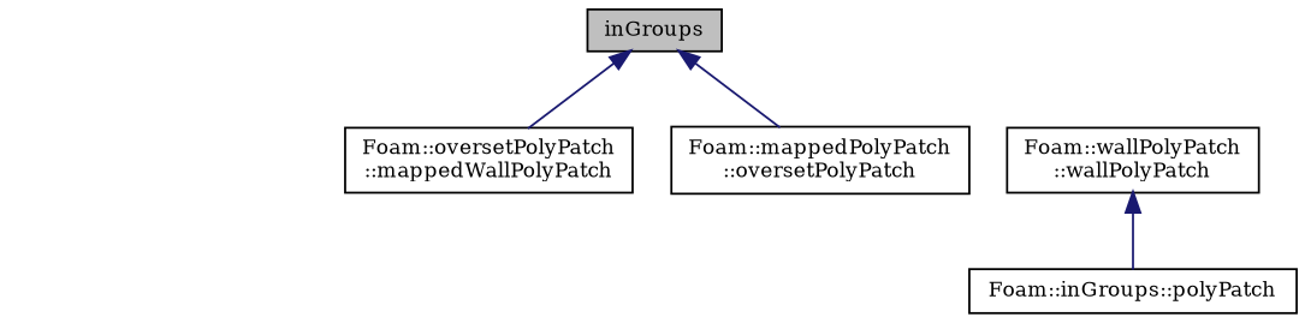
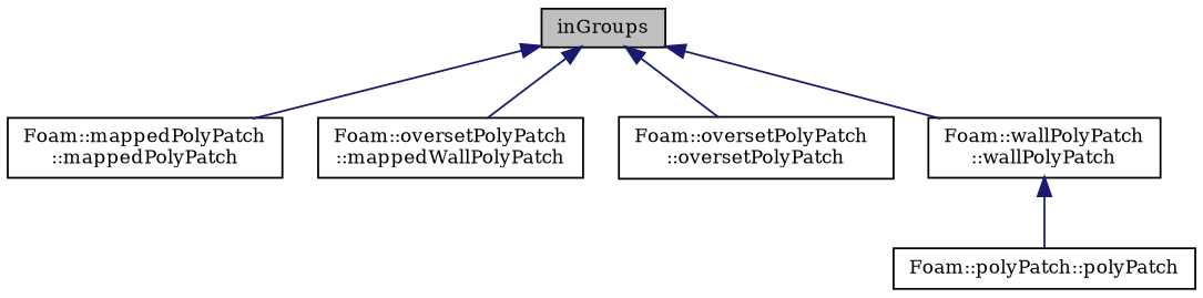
  digraph {
    fontname="DejaVu Serif"
    rankdir=TB
    node [color=black fontname="DejaVu Serif" fontsize=10 shape=record]
    edge [color=midnightblue dir=back fontname="DejaVu Serif" fontsize=10 labelfontname=Helvetica labelfontsize=10 style=solid]
    n1 [fillcolor=grey75 fontcolor=black height=0.2 label=inGroups style=filled width=0.4]
+   n2 [height=0.2 label="Foam::mappedPolyPatch\l::mappedPolyPatch" width=0.4]
    n3 [height=0.2 label="Foam::oversetPolyPatch\l::mappedWallPolyPatch" width=0.4]
-   n4 [height=0.2 label="Foam::mappedPolyPatch\l::oversetPolyPatch" width=0.4]
+   n4 [height=0.2 label="Foam::oversetPolyPatch\l::oversetPolyPatch" width=0.4]
    n5 [height=0.2 label="Foam::wallPolyPatch\l::wallPolyPatch" width=0.4]
-   n6 [height=0.2 label="Foam::inGroups::polyPatch" width=0.4]
+   n6 [height=0.2 label="Foam::polyPatch::polyPatch" width=0.4]
+   n1 -> n2
    n1 -> n3
    n1 -> n4
+   n1 -> n5
    n5 -> n6
  }
